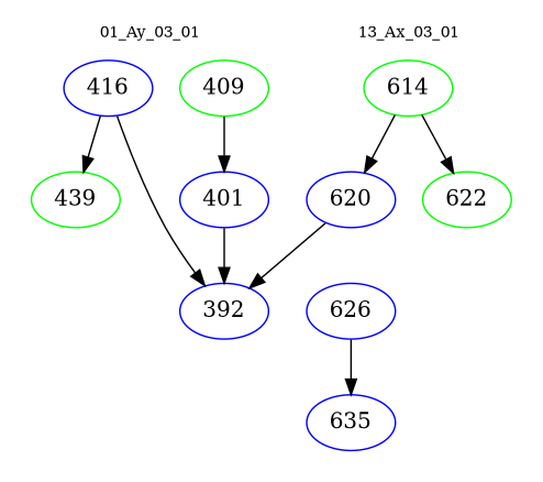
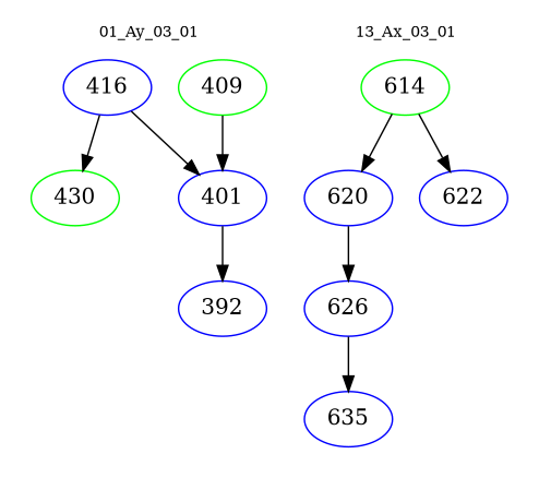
  digraph {
    node [color=blue]
    edge [color=black]
    n1 [color=green label=409]
    n2 [label=416]
    n3 [label=401]
-   n4 [color=green label=439]
+   n4 [color=green label=430]
    n5 [label=392]
    n6 [color=green label=614]
    n7 [label=620]
-   n8 [color=green label=622]
+   n8 [label=622]
    n9 [label=626]
    n10 [label=635]
    subgraph cluster_1 {
      color=white
      fontsize=10
      label="01_Ay_03_01"
      n1
      n2
      n3
      n4
      n5
    }
    subgraph cluster_2 {
      color=white
      fontsize=10
      label="13_Ax_03_01"
      n6
      n7
      n8
      n9
      n10
    }
    n1 -> n3
-   n2 -> n5
+   n2 -> n3
    n2 -> n4
    n3 -> n5
    n6 -> n7
    n6 -> n8
-   n7 -> n5
+   n7 -> n9
    n9 -> n10
  }
